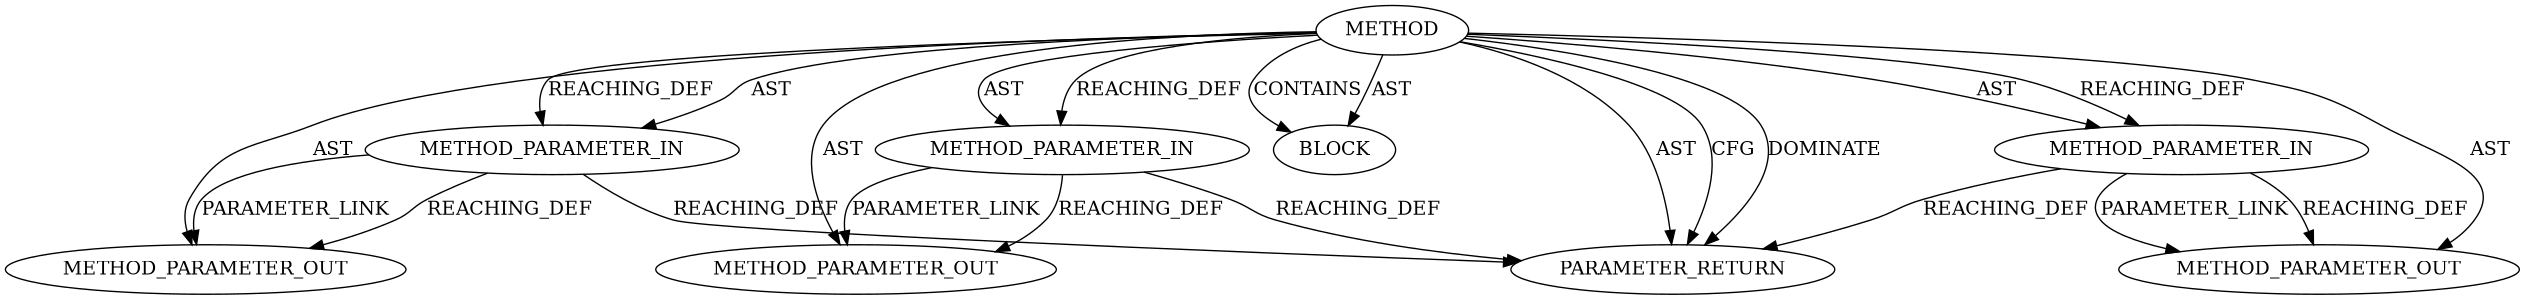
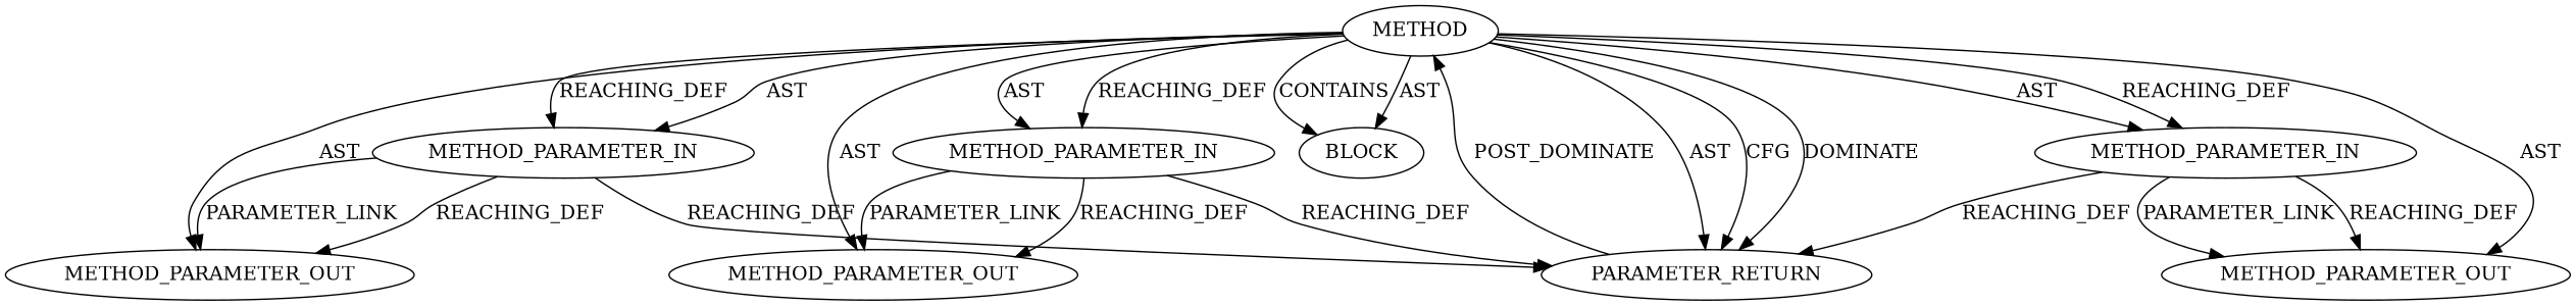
  digraph {
    node [CODE="<empty>" ORDER=2 EVALUATION_STRATEGY=BY_VALUE IS_VARIADIC=false TYPE_FULL_NAME=ANY]
    n1 [AST_PARENT_FULL_NAME="<global>" AST_PARENT_TYPE=NAMESPACE_BLOCK FILENAME="<empty>" FULL_NAME=copy_from_iter_nocache IS_EXTERNAL=true NAME=copy_from_iter_nocache ORDER=0 label=METHOD EVALUATION_STRATEGY="" IS_VARIADIC="" TYPE_FULL_NAME=""]
    n2 [CODE=p2 INDEX=2 NAME=p2 label=METHOD_PARAMETER_IN]
    n3 [CODE=p1 INDEX=1 NAME=p1 ORDER=1 label=METHOD_PARAMETER_OUT]
    n4 [CODE=p3 INDEX=3 NAME=p3 ORDER=3 label=METHOD_PARAMETER_OUT]
    n5 [CODE=p3 INDEX=3 NAME=p3 ORDER=3 label=METHOD_PARAMETER_IN]
    n6 [ARGUMENT_INDEX=1 ORDER=1 label=BLOCK EVALUATION_STRATEGY="" IS_VARIADIC=""]
    n7 [CODE=RET label=PARAMETER_RETURN IS_VARIADIC=""]
    n8 [CODE=p2 INDEX=2 NAME=p2 label=METHOD_PARAMETER_OUT]
    n9 [CODE=p1 INDEX=1 NAME=p1 ORDER=1 label=METHOD_PARAMETER_IN]
    n1 -> n2 [label=AST]
    n1 -> n2 [label=REACHING_DEF]
    n1 -> n3 [label=AST]
    n1 -> n4 [label=AST]
    n1 -> n5 [label=AST]
    n1 -> n5 [label=REACHING_DEF]
    n1 -> n6 [label=CONTAINS]
    n1 -> n6 [label=AST]
    n1 -> n7 [label=AST]
    n1 -> n7 [label=CFG]
    n1 -> n7 [label=DOMINATE]
    n1 -> n8 [label=AST]
    n1 -> n9 [label=AST]
    n1 -> n9 [label=REACHING_DEF]
    n2 -> n7 [VARIABLE=p2 label=REACHING_DEF]
    n2 -> n8 [VARIABLE=p2 label=REACHING_DEF]
    n2 -> n8 [label=PARAMETER_LINK]
    n5 -> n4 [VARIABLE=p3 label=REACHING_DEF]
    n5 -> n4 [label=PARAMETER_LINK]
    n5 -> n7 [VARIABLE=p3 label=REACHING_DEF]
+   n7 -> n1 [label=POST_DOMINATE]
    n9 -> n3 [label=PARAMETER_LINK]
    n9 -> n3 [VARIABLE=p1 label=REACHING_DEF]
    n9 -> n7 [VARIABLE=p1 label=REACHING_DEF]
  }
